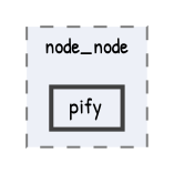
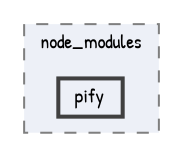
  digraph {
    compound=true
    fontname="Patrick Hand"
    n1 [color=grey25 fillcolor="#edf0f7" fontname="Patrick Hand" fontsize=10 height=0.2 label=pify shape=box style="filled,bold" width=0.4]
    subgraph cluster_1 {
      bgcolor="#edf0f7"
      fontsize=10
-     label=node_node
+     label=node_modules
      pencolor=grey50
      style="filled,dashed"
      n1
    }
  }
